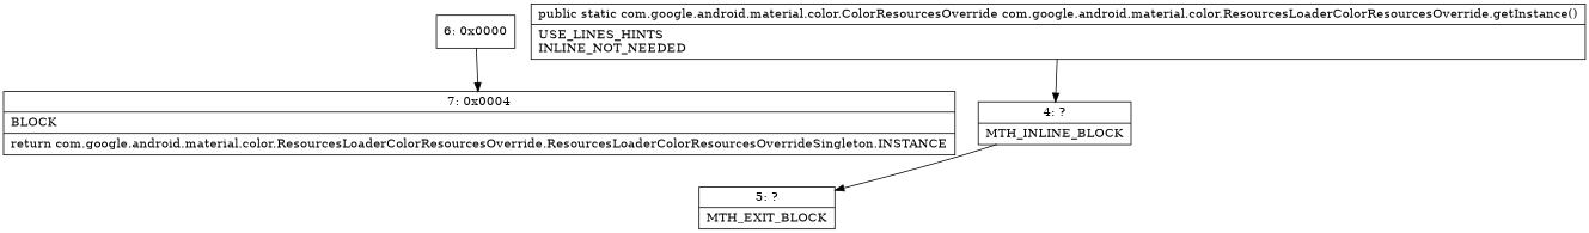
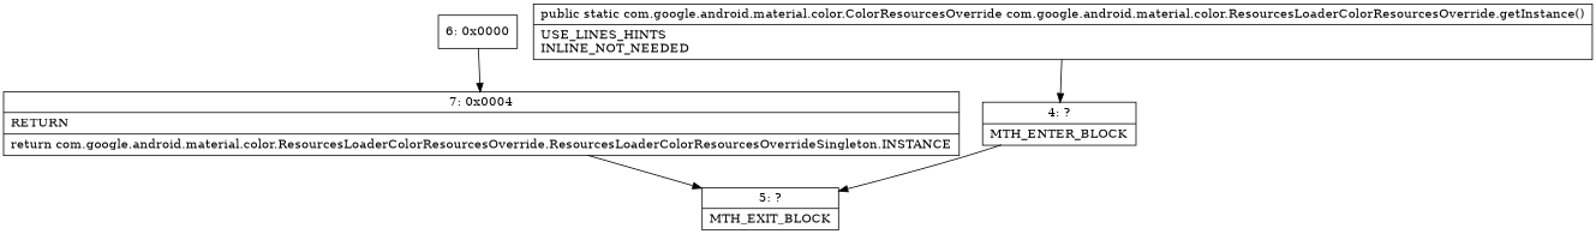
  digraph {
    node [shape=record]
-   n1 [label="{4\:\ ?|MTH_INLINE_BLOCK\l}"]
+   n1 [label="{4\:\ ?|MTH_ENTER_BLOCK\l}"]
    n2 [label="{5\:\ ?|MTH_EXIT_BLOCK\l}"]
    n3 [label="{6\:\ 0x0000}"]
-   n4 [label="{7\:\ 0x0004|BLOCK\l|return com.google.android.material.color.ResourcesLoaderColorResourcesOverride.ResourcesLoaderColorResourcesOverrideSingleton.INSTANCE\l}"]
+   n4 [label="{7\:\ 0x0004|RETURN\l|return com.google.android.material.color.ResourcesLoaderColorResourcesOverride.ResourcesLoaderColorResourcesOverrideSingleton.INSTANCE\l}"]
    n5 [label="{public static com.google.android.material.color.ColorResourcesOverride com.google.android.material.color.ResourcesLoaderColorResourcesOverride.getInstance()  | USE_LINES_HINTS\lINLINE_NOT_NEEDED\l}"]
    n1 -> n2
    n3 -> n4
+   n4 -> n2
    n5 -> n1
  }
